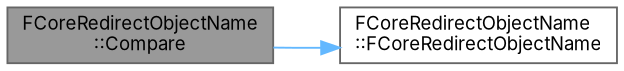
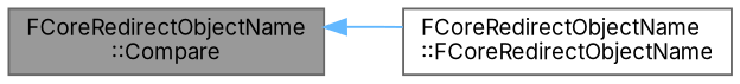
  digraph {
    rankdir=LR
    fontname=Inter
    node [fontname=Inter fontsize=10 shape=box style=filled]
    n1 [color=gray40 fillcolor=grey60 fontcolor=black height=0.2 label="FCoreRedirectObjectName\l::Compare" width=0.4]
    n2 [color=grey40 fillcolor=white height=0.2 label="FCoreRedirectObjectName\l::FCoreRedirectObjectName" width=0.4]
-   n1 -> n2 [color=steelblue1 fontname=Inter fontsize=10 labelfontname=Helvetica labelfontsize=10 style=solid]
+   n2 -> n1 [color=steelblue1 fontname=Inter fontsize=10 labelfontname=Helvetica labelfontsize=10 style=solid]
  }
